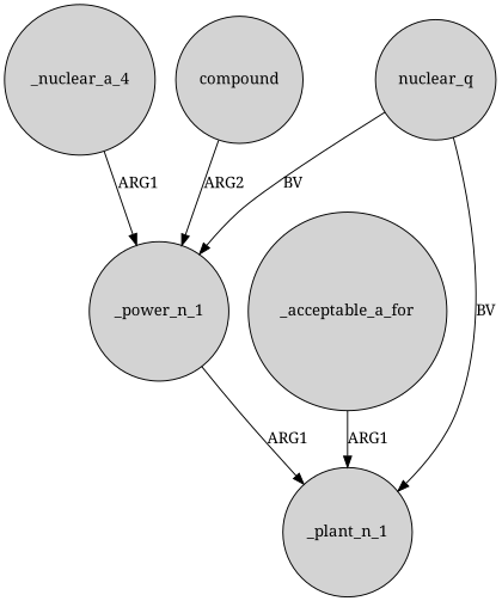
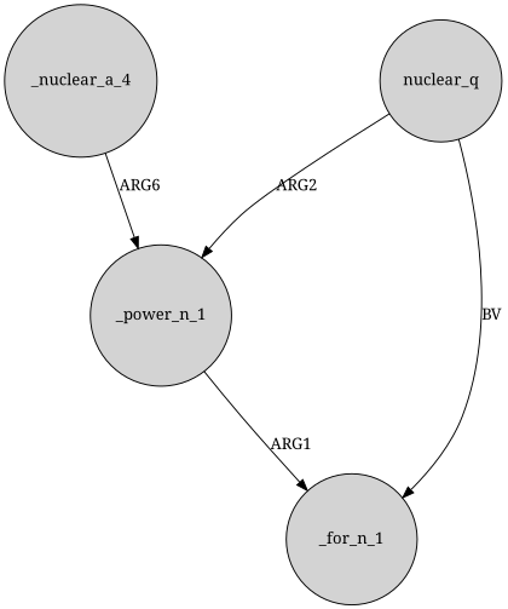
  digraph {
    fontname="Noto Serif"
    node [fontname="Noto Serif" shape=circle style=filled]
    edge [fontname="Noto Serif"]
    n1 [label=_nuclear_a_4]
    _power_n_1
-   _plant_n_1
-   compound
-   _acceptable_a_for
+   _plant_n_1 [label=_for_n_1]
    n6 [label=nuclear_q]
-   n1 -> _power_n_1 [label=ARG1]
+   n1 -> _power_n_1 [label=ARG6]
    _power_n_1 -> _plant_n_1 [label=ARG1]
-   compound -> _power_n_1 [label=ARG2]
-   _acceptable_a_for -> _plant_n_1 [label=ARG1]
-   n6 -> _power_n_1 [label=BV]
+   n6 -> _power_n_1 [label=ARG2]
    n6 -> _plant_n_1 [label=BV]
  }
